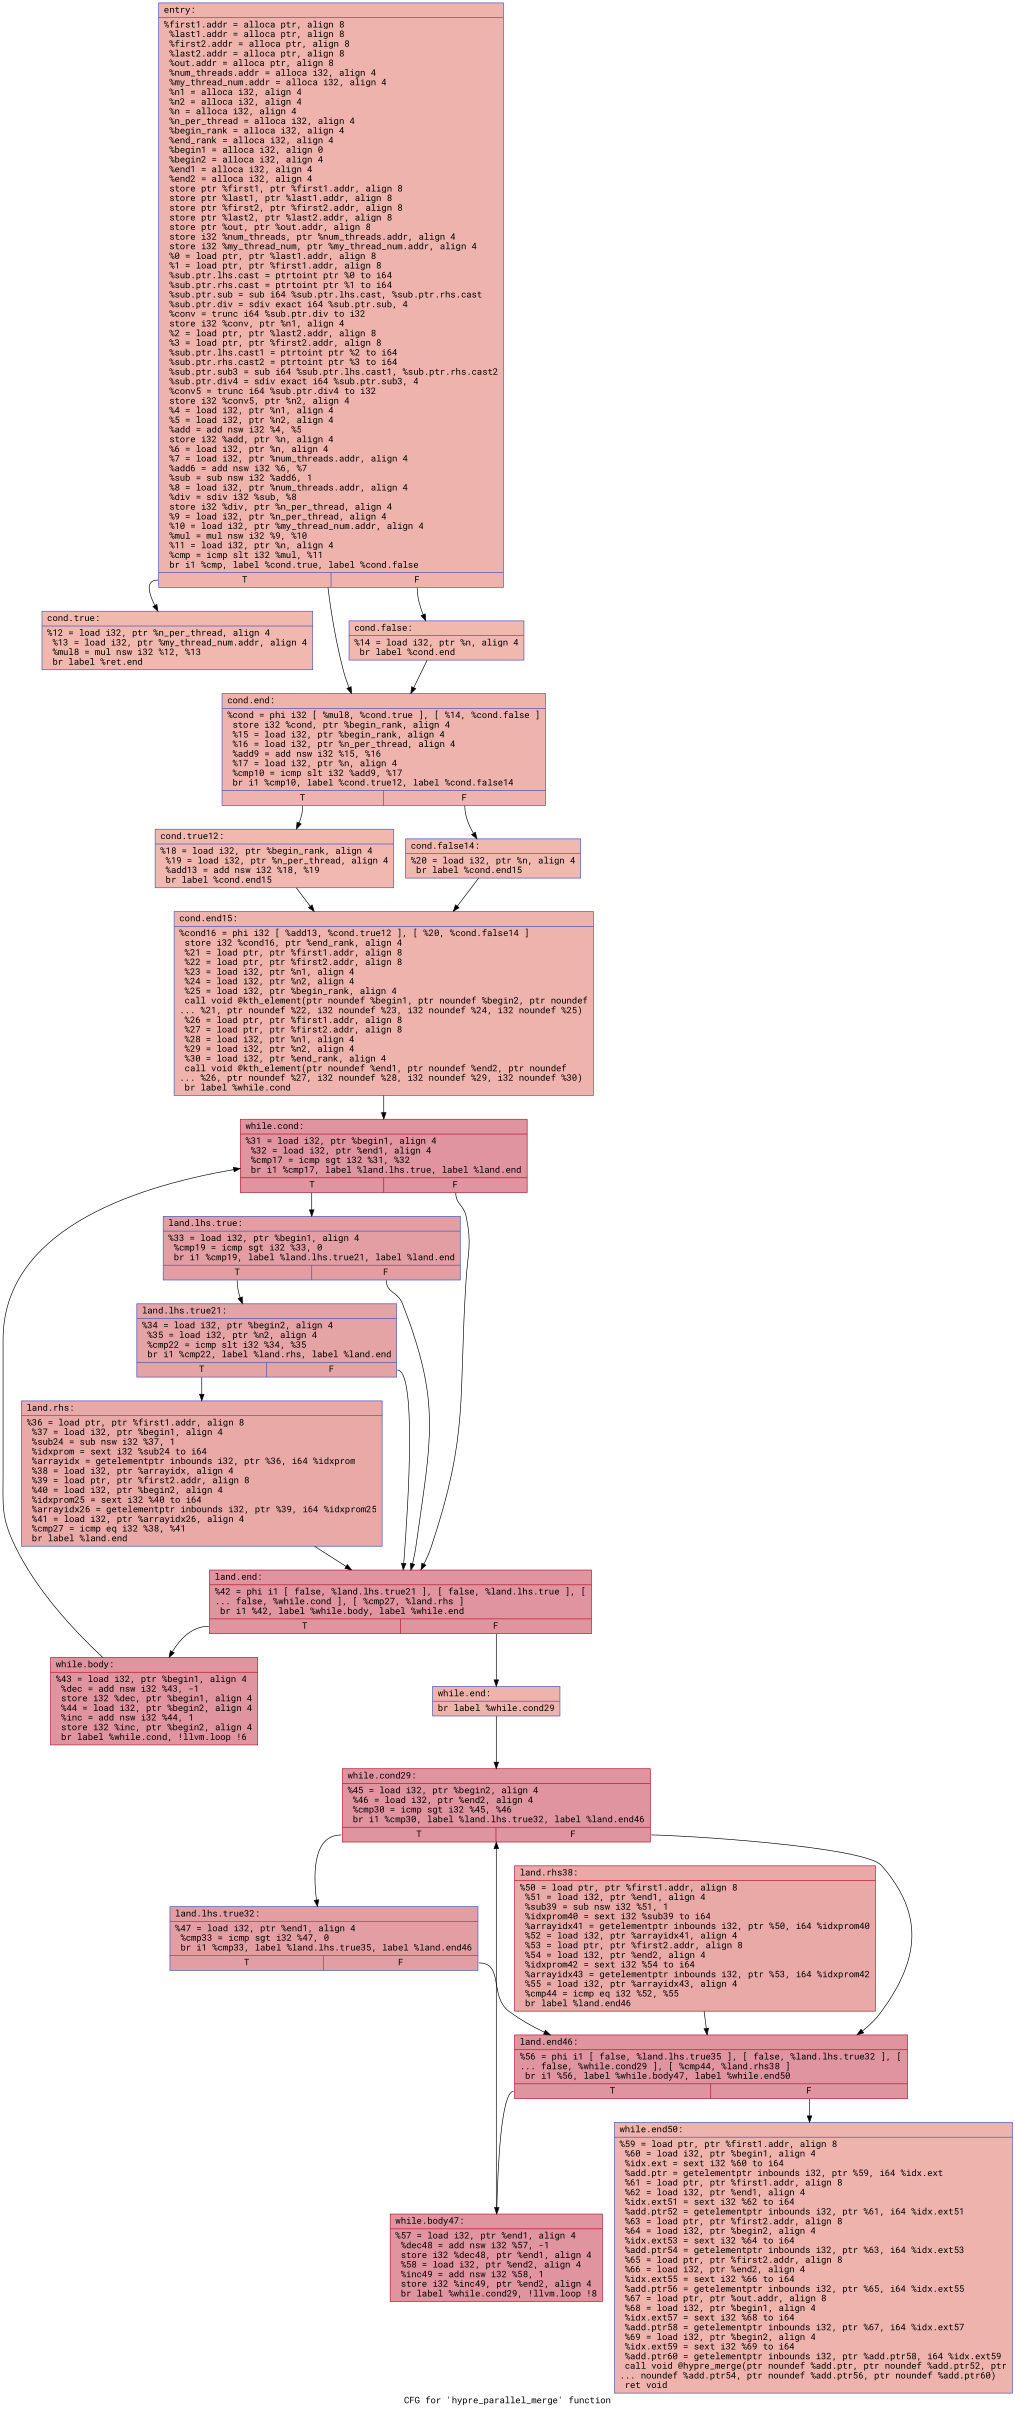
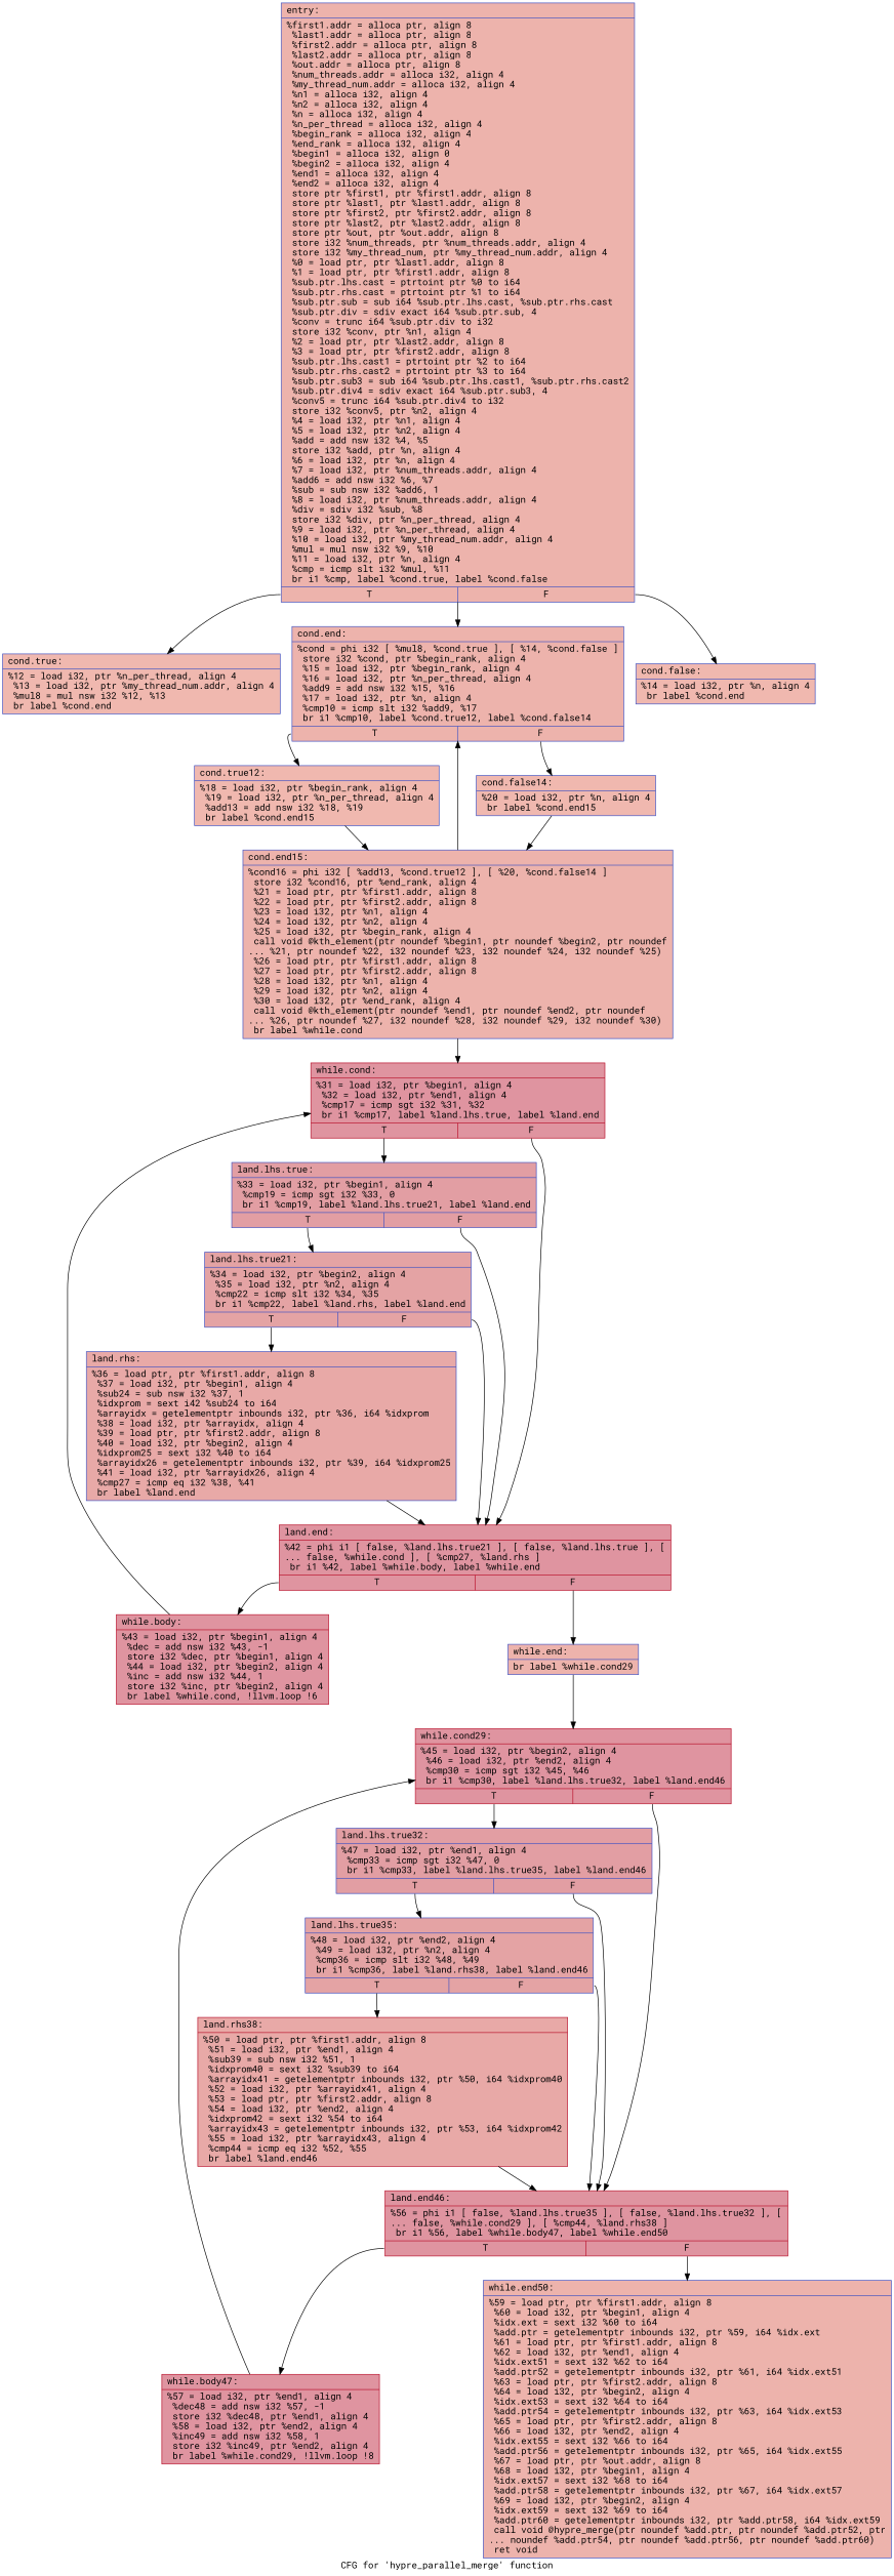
  digraph {
    fontname="Roboto Mono"
    label="CFG for 'hypre_parallel_merge' function"
    node [color="#3d50c3ff" fillcolor="#b70d2870" fontname="Roboto Mono" shape=record style=filled]
    edge [fontname="Roboto Mono"]
    n1 [fillcolor="#d6524470" label="{entry:\l|  %first1.addr = alloca ptr, align 8\l  %last1.addr = alloca ptr, align 8\l  %first2.addr = alloca ptr, align 8\l  %last2.addr = alloca ptr, align 8\l  %out.addr = alloca ptr, align 8\l  %num_threads.addr = alloca i32, align 4\l  %my_thread_num.addr = alloca i32, align 4\l  %n1 = alloca i32, align 4\l  %n2 = alloca i32, align 4\l  %n = alloca i32, align 4\l  %n_per_thread = alloca i32, align 4\l  %begin_rank = alloca i32, align 4\l  %end_rank = alloca i32, align 4\l  %begin1 = alloca i32, align 0\l  %begin2 = alloca i32, align 4\l  %end1 = alloca i32, align 4\l  %end2 = alloca i32, align 4\l  store ptr %first1, ptr %first1.addr, align 8\l  store ptr %last1, ptr %last1.addr, align 8\l  store ptr %first2, ptr %first2.addr, align 8\l  store ptr %last2, ptr %last2.addr, align 8\l  store ptr %out, ptr %out.addr, align 8\l  store i32 %num_threads, ptr %num_threads.addr, align 4\l  store i32 %my_thread_num, ptr %my_thread_num.addr, align 4\l  %0 = load ptr, ptr %last1.addr, align 8\l  %1 = load ptr, ptr %first1.addr, align 8\l  %sub.ptr.lhs.cast = ptrtoint ptr %0 to i64\l  %sub.ptr.rhs.cast = ptrtoint ptr %1 to i64\l  %sub.ptr.sub = sub i64 %sub.ptr.lhs.cast, %sub.ptr.rhs.cast\l  %sub.ptr.div = sdiv exact i64 %sub.ptr.sub, 4\l  %conv = trunc i64 %sub.ptr.div to i32\l  store i32 %conv, ptr %n1, align 4\l  %2 = load ptr, ptr %last2.addr, align 8\l  %3 = load ptr, ptr %first2.addr, align 8\l  %sub.ptr.lhs.cast1 = ptrtoint ptr %2 to i64\l  %sub.ptr.rhs.cast2 = ptrtoint ptr %3 to i64\l  %sub.ptr.sub3 = sub i64 %sub.ptr.lhs.cast1, %sub.ptr.rhs.cast2\l  %sub.ptr.div4 = sdiv exact i64 %sub.ptr.sub3, 4\l  %conv5 = trunc i64 %sub.ptr.div4 to i32\l  store i32 %conv5, ptr %n2, align 4\l  %4 = load i32, ptr %n1, align 4\l  %5 = load i32, ptr %n2, align 4\l  %add = add nsw i32 %4, %5\l  store i32 %add, ptr %n, align 4\l  %6 = load i32, ptr %n, align 4\l  %7 = load i32, ptr %num_threads.addr, align 4\l  %add6 = add nsw i32 %6, %7\l  %sub = sub nsw i32 %add6, 1\l  %8 = load i32, ptr %num_threads.addr, align 4\l  %div = sdiv i32 %sub, %8\l  store i32 %div, ptr %n_per_thread, align 4\l  %9 = load i32, ptr %n_per_thread, align 4\l  %10 = load i32, ptr %my_thread_num.addr, align 4\l  %mul = mul nsw i32 %9, %10\l  %11 = load i32, ptr %n, align 4\l  %cmp = icmp slt i32 %mul, %11\l  br i1 %cmp, label %cond.true, label %cond.false\l|{<s0>T|<s1>F}}"]
-   n2 [fillcolor="#dc5d4a70" label="{cond.true:\l|  %12 = load i32, ptr %n_per_thread, align 4\l  %13 = load i32, ptr %my_thread_num.addr, align 4\l  %mul8 = mul nsw i32 %12, %13\l  br label %ret.end\l}"]
+   n2 [fillcolor="#dc5d4a70" label="{cond.true:\l|  %12 = load i32, ptr %n_per_thread, align 4\l  %13 = load i32, ptr %my_thread_num.addr, align 4\l  %mul8 = mul nsw i32 %12, %13\l  br label %cond.end\l}"]
    n3 [fillcolor="#dc5d4a70" label="{cond.false:\l|  %14 = load i32, ptr %n, align 4\l  br label %cond.end\l}"]
    n4 [fillcolor="#d6524470" label="{cond.end:\l|  %cond = phi i32 [ %mul8, %cond.true ], [ %14, %cond.false ]\l  store i32 %cond, ptr %begin_rank, align 4\l  %15 = load i32, ptr %begin_rank, align 4\l  %16 = load i32, ptr %n_per_thread, align 4\l  %add9 = add nsw i32 %15, %16\l  %17 = load i32, ptr %n, align 4\l  %cmp10 = icmp slt i32 %add9, %17\l  br i1 %cmp10, label %cond.true12, label %cond.false14\l|{<s0>T|<s1>F}}"]
    n5 [fillcolor="#dc5d4a70" label="{cond.true12:\l|  %18 = load i32, ptr %begin_rank, align 4\l  %19 = load i32, ptr %n_per_thread, align 4\l  %add13 = add nsw i32 %18, %19\l  br label %cond.end15\l}"]
    n6 [fillcolor="#dc5d4a70" label="{cond.false14:\l|  %20 = load i32, ptr %n, align 4\l  br label %cond.end15\l}"]
    n7 [fillcolor="#d6524470" label="{cond.end15:\l|  %cond16 = phi i32 [ %add13, %cond.true12 ], [ %20, %cond.false14 ]\l  store i32 %cond16, ptr %end_rank, align 4\l  %21 = load ptr, ptr %first1.addr, align 8\l  %22 = load ptr, ptr %first2.addr, align 8\l  %23 = load i32, ptr %n1, align 4\l  %24 = load i32, ptr %n2, align 4\l  %25 = load i32, ptr %begin_rank, align 4\l  call void @kth_element(ptr noundef %begin1, ptr noundef %begin2, ptr noundef\l... %21, ptr noundef %22, i32 noundef %23, i32 noundef %24, i32 noundef %25)\l  %26 = load ptr, ptr %first1.addr, align 8\l  %27 = load ptr, ptr %first2.addr, align 8\l  %28 = load i32, ptr %n1, align 4\l  %29 = load i32, ptr %n2, align 4\l  %30 = load i32, ptr %end_rank, align 4\l  call void @kth_element(ptr noundef %end1, ptr noundef %end2, ptr noundef\l... %26, ptr noundef %27, i32 noundef %28, i32 noundef %29, i32 noundef %30)\l  br label %while.cond\l}"]
    n8 [color="#b70d28ff" label="{while.cond:\l|  %31 = load i32, ptr %begin1, align 4\l  %32 = load i32, ptr %end1, align 4\l  %cmp17 = icmp sgt i32 %31, %32\l  br i1 %cmp17, label %land.lhs.true, label %land.end\l|{<s0>T|<s1>F}}"]
    n9 [fillcolor="#be242e70" label="{land.lhs.true:\l|  %33 = load i32, ptr %begin1, align 4\l  %cmp19 = icmp sgt i32 %33, 0\l  br i1 %cmp19, label %land.lhs.true21, label %land.end\l|{<s0>T|<s1>F}}"]
    n10 [color="#b70d28ff" label="{land.end:\l|  %42 = phi i1 [ false, %land.lhs.true21 ], [ false, %land.lhs.true ], [\l... false, %while.cond ], [ %cmp27, %land.rhs ]\l  br i1 %42, label %while.body, label %while.end\l|{<s0>T|<s1>F}}"]
    n11 [fillcolor="#c32e3170" label="{land.lhs.true21:\l|  %34 = load i32, ptr %begin2, align 4\l  %35 = load i32, ptr %n2, align 4\l  %cmp22 = icmp slt i32 %34, %35\l  br i1 %cmp22, label %land.rhs, label %land.end\l|{<s0>T|<s1>F}}"]
    n12 [color="#b70d28ff" label="{while.body:\l|  %43 = load i32, ptr %begin1, align 4\l  %dec = add nsw i32 %43, -1\l  store i32 %dec, ptr %begin1, align 4\l  %44 = load i32, ptr %begin2, align 4\l  %inc = add nsw i32 %44, 1\l  store i32 %inc, ptr %begin2, align 4\l  br label %while.cond, !llvm.loop !6\l}"]
    n13 [fillcolor="#d6524470" label="{while.end:\l|  br label %while.cond29\l}"]
-   n14 [fillcolor="#ca3b3770" label="{land.rhs:\l|  %36 = load ptr, ptr %first1.addr, align 8\l  %37 = load i32, ptr %begin1, align 4\l  %sub24 = sub nsw i32 %37, 1\l  %idxprom = sext i32 %sub24 to i64\l  %arrayidx = getelementptr inbounds i32, ptr %36, i64 %idxprom\l  %38 = load i32, ptr %arrayidx, align 4\l  %39 = load ptr, ptr %first2.addr, align 8\l  %40 = load i32, ptr %begin2, align 4\l  %idxprom25 = sext i32 %40 to i64\l  %arrayidx26 = getelementptr inbounds i32, ptr %39, i64 %idxprom25\l  %41 = load i32, ptr %arrayidx26, align 4\l  %cmp27 = icmp eq i32 %38, %41\l  br label %land.end\l}"]
+   n14 [fillcolor="#ca3b3770" label="{land.rhs:\l|  %36 = load ptr, ptr %first1.addr, align 8\l  %37 = load i32, ptr %begin1, align 4\l  %sub24 = sub nsw i32 %37, 1\l  %idxprom = sext i42 %sub24 to i64\l  %arrayidx = getelementptr inbounds i32, ptr %36, i64 %idxprom\l  %38 = load i32, ptr %arrayidx, align 4\l  %39 = load ptr, ptr %first2.addr, align 8\l  %40 = load i32, ptr %begin2, align 4\l  %idxprom25 = sext i32 %40 to i64\l  %arrayidx26 = getelementptr inbounds i32, ptr %39, i64 %idxprom25\l  %41 = load i32, ptr %arrayidx26, align 4\l  %cmp27 = icmp eq i32 %38, %41\l  br label %land.end\l}"]
    n15 [color="#b70d28ff" label="{while.cond29:\l|  %45 = load i32, ptr %begin2, align 4\l  %46 = load i32, ptr %end2, align 4\l  %cmp30 = icmp sgt i32 %45, %46\l  br i1 %cmp30, label %land.lhs.true32, label %land.end46\l|{<s0>T|<s1>F}}"]
    n16 [fillcolor="#be242e70" label="{land.lhs.true32:\l|  %47 = load i32, ptr %end1, align 4\l  %cmp33 = icmp sgt i32 %47, 0\l  br i1 %cmp33, label %land.lhs.true35, label %land.end46\l|{<s0>T|<s1>F}}"]
    n17 [color="#b70d28ff" label="{land.end46:\l|  %56 = phi i1 [ false, %land.lhs.true35 ], [ false, %land.lhs.true32 ], [\l... false, %while.cond29 ], [ %cmp44, %land.rhs38 ]\l  br i1 %56, label %while.body47, label %while.end50\l|{<s0>T|<s1>F}}"]
+   n18 [fillcolor="#c32e3170" label="{land.lhs.true35:\l|  %48 = load i32, ptr %end2, align 4\l  %49 = load i32, ptr %n2, align 4\l  %cmp36 = icmp slt i32 %48, %49\l  br i1 %cmp36, label %land.rhs38, label %land.end46\l|{<s0>T|<s1>F}}"]
    n19 [color="#b70d28ff" label="{while.body47:\l|  %57 = load i32, ptr %end1, align 4\l  %dec48 = add nsw i32 %57, -1\l  store i32 %dec48, ptr %end1, align 4\l  %58 = load i32, ptr %end2, align 4\l  %inc49 = add nsw i32 %58, 1\l  store i32 %inc49, ptr %end2, align 4\l  br label %while.cond29, !llvm.loop !8\l}"]
    n20 [fillcolor="#d6524470" label="{while.end50:\l|  %59 = load ptr, ptr %first1.addr, align 8\l  %60 = load i32, ptr %begin1, align 4\l  %idx.ext = sext i32 %60 to i64\l  %add.ptr = getelementptr inbounds i32, ptr %59, i64 %idx.ext\l  %61 = load ptr, ptr %first1.addr, align 8\l  %62 = load i32, ptr %end1, align 4\l  %idx.ext51 = sext i32 %62 to i64\l  %add.ptr52 = getelementptr inbounds i32, ptr %61, i64 %idx.ext51\l  %63 = load ptr, ptr %first2.addr, align 8\l  %64 = load i32, ptr %begin2, align 4\l  %idx.ext53 = sext i32 %64 to i64\l  %add.ptr54 = getelementptr inbounds i32, ptr %63, i64 %idx.ext53\l  %65 = load ptr, ptr %first2.addr, align 8\l  %66 = load i32, ptr %end2, align 4\l  %idx.ext55 = sext i32 %66 to i64\l  %add.ptr56 = getelementptr inbounds i32, ptr %65, i64 %idx.ext55\l  %67 = load ptr, ptr %out.addr, align 8\l  %68 = load i32, ptr %begin1, align 4\l  %idx.ext57 = sext i32 %68 to i64\l  %add.ptr58 = getelementptr inbounds i32, ptr %67, i64 %idx.ext57\l  %69 = load i32, ptr %begin2, align 4\l  %idx.ext59 = sext i32 %69 to i64\l  %add.ptr60 = getelementptr inbounds i32, ptr %add.ptr58, i64 %idx.ext59\l  call void @hypre_merge(ptr noundef %add.ptr, ptr noundef %add.ptr52, ptr\l... noundef %add.ptr54, ptr noundef %add.ptr56, ptr noundef %add.ptr60)\l  ret void\l}"]
    n21 [color="#b70d28ff" fillcolor="#ca3b3770" label="{land.rhs38:\l|  %50 = load ptr, ptr %first1.addr, align 8\l  %51 = load i32, ptr %end1, align 4\l  %sub39 = sub nsw i32 %51, 1\l  %idxprom40 = sext i32 %sub39 to i64\l  %arrayidx41 = getelementptr inbounds i32, ptr %50, i64 %idxprom40\l  %52 = load i32, ptr %arrayidx41, align 4\l  %53 = load ptr, ptr %first2.addr, align 8\l  %54 = load i32, ptr %end2, align 4\l  %idxprom42 = sext i32 %54 to i64\l  %arrayidx43 = getelementptr inbounds i32, ptr %53, i64 %idxprom42\l  %55 = load i32, ptr %arrayidx43, align 4\l  %cmp44 = icmp eq i32 %52, %55\l  br label %land.end46\l}"]
    n1 -> n2 [tailport=s0]
    n1 -> n3 [tailport=s1]
    n1 -> n4
-   n3 -> n4
+   n7 -> n4
    n4 -> n5 [tailport=s0]
    n4 -> n6 [tailport=s1]
    n5 -> n7
    n6 -> n7
    n7 -> n8
    n8 -> n9 [tailport=s0]
    n8 -> n10 [tailport=s1]
    n9 -> n10 [tailport=s1]
    n9 -> n11 [tailport=s0]
    n10 -> n12 [tailport=s0]
    n10 -> n13 [tailport=s1]
    n11 -> n10 [tailport=s1]
    n11 -> n14 [tailport=s0]
    n12 -> n8
    n13 -> n15
    n14 -> n10
    n15 -> n16 [tailport=s0]
    n15 -> n17 [tailport=s1]
    n16 -> n17 [tailport=s1]
+   n16 -> n18 [tailport=s0]
    n17 -> n19 [tailport=s0]
    n17 -> n20 [tailport=s1]
+   n18 -> n17 [tailport=s1]
+   n18 -> n21 [tailport=s0]
    n19 -> n15
    n21 -> n17
  }
